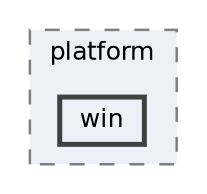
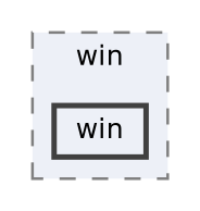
  digraph {
    compound=true
    n1 [color=grey25 fillcolor="#edf0f7" fontname=Helvetica fontsize=10 height=0.2 label=win shape=box style="filled,bold" width=0.4]
    subgraph cluster_1 {
      bgcolor="#edf0f7"
      fontname=Helvetica
      fontsize=10
-     label=platform
+     label=win
      pencolor=grey50
      style="filled,dashed"
      n1
    }
  }
